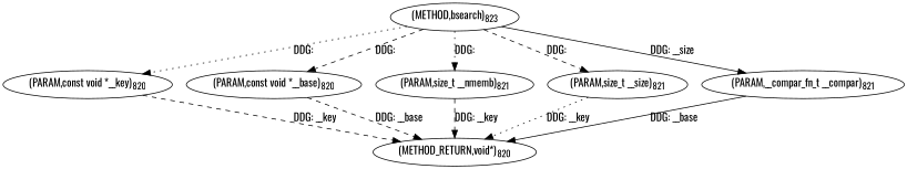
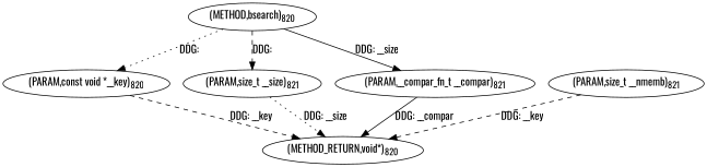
  digraph {
    fontname=Oswald
    node [fontname=Oswald]
    edge [fontname=Oswald style=dashed]
-   n1 [label=<(METHOD,bsearch)<SUB>823</SUB>>]
+   n1 [label=<(METHOD,bsearch)<SUB>820</SUB>>]
    n2 [label=<(PARAM,const void *__key)<SUB>820</SUB>>]
-   n3 [label=<(PARAM,const void *__base)<SUB>820</SUB>>]
    n4 [label=<(PARAM,size_t __nmemb)<SUB>821</SUB>>]
    n5 [label=<(PARAM,size_t __size)<SUB>821</SUB>>]
    n6 [label=<(PARAM,__compar_fn_t __compar)<SUB>821</SUB>>]
    n7 [label=<(METHOD_RETURN,void*)<SUB>820</SUB>>]
    n1 -> n2 [label="DDG: " style=dotted]
-   n1 -> n3 [label="DDG: "]
-   n1 -> n4 [label="DDG: " style=dotted]
    n1 -> n5 [label="DDG: "]
    n1 -> n6 [label="DDG: __size" style=solid]
    n2 -> n7 [label="DDG: __key"]
-   n3 -> n7 [label="DDG: __base"]
    n4 -> n7 [label="DDG: __key"]
-   n5 -> n7 [label="DDG: __key" style=dotted]
-   n6 -> n7 [label="DDG: __base" style=solid]
+   n5 -> n7 [label="DDG: __size" style=dotted]
+   n6 -> n7 [label="DDG: __compar" style=solid]
  }
